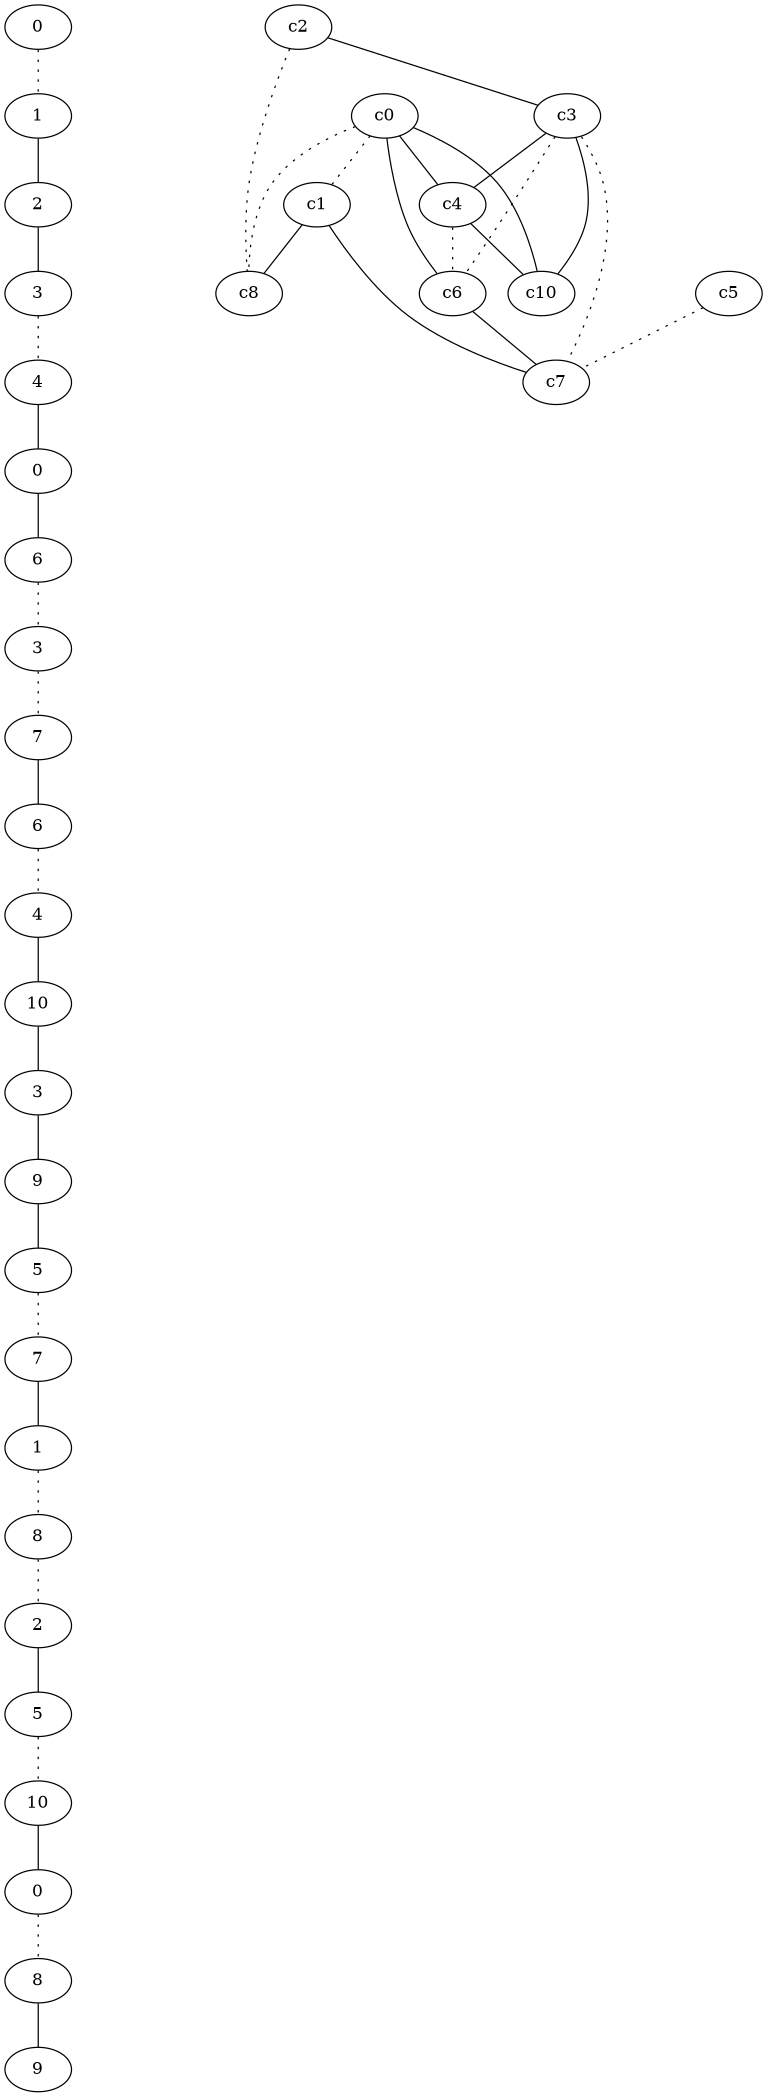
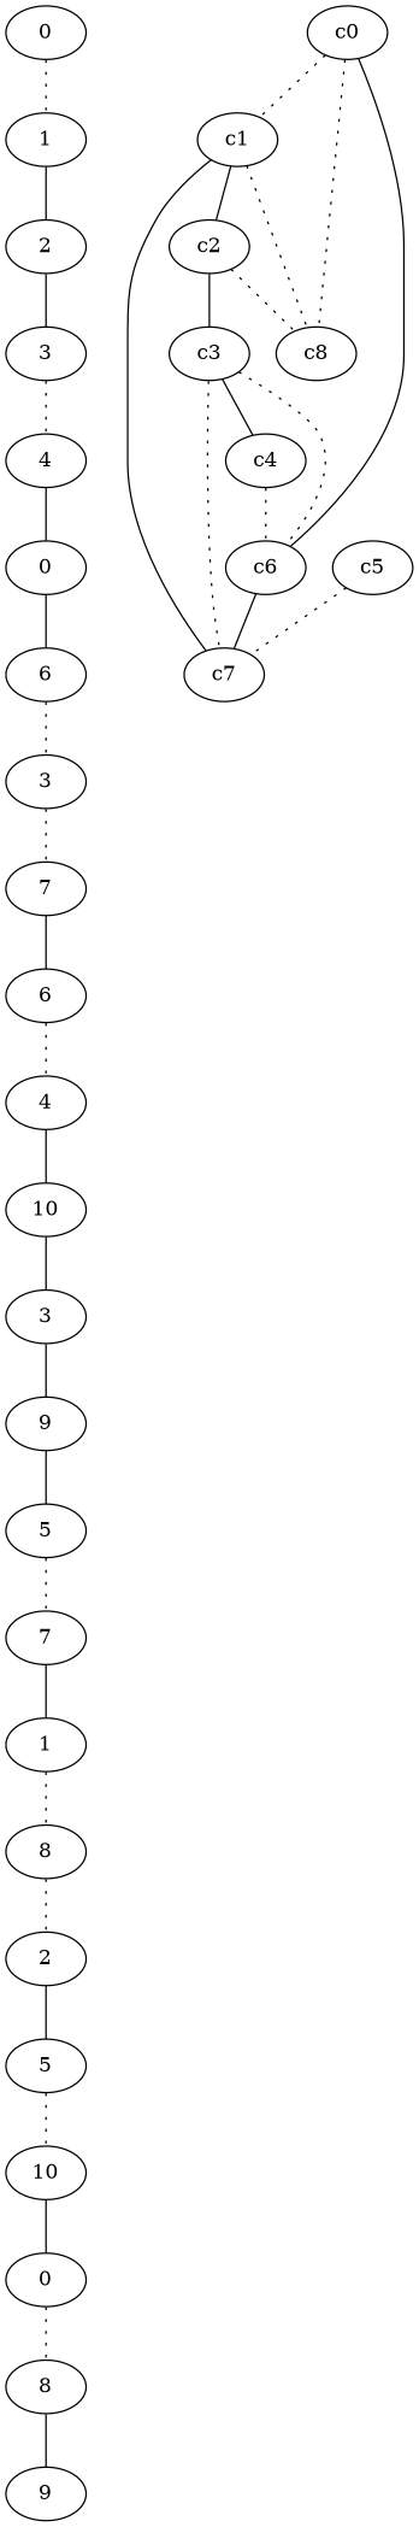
  graph {
    n1 [label=0]
    n2 [label=1]
    n3 [label=2]
    n4 [label=3]
    n5 [label=4]
    n6 [label=0]
    n7 [label=6]
    n8 [label=3]
    n9 [label=7]
    n10 [label=6]
    n11 [label=4]
    n12 [label=10]
    n13 [label=3]
    n14 [label=9]
    n15 [label=5]
    n16 [label=7]
    n17 [label=1]
    n18 [label=8]
    n19 [label=2]
    n20 [label=5]
    n21 [label=10]
    n22 [label=0]
    n23 [label=8]
    n24 [label=9]
    c0
    c1
    c4
    c6
    c8
-   c10
    c2
    c7
    c3
    c5
    n1 -- n2 [style=dotted]
    n2 -- n3
    n3 -- n4
    n4 -- n5 [style=dotted]
    n5 -- n6
    n6 -- n7
    n7 -- n8 [style=dotted]
    n8 -- n9 [style=dotted]
    n9 -- n10
    n10 -- n11 [style=dotted]
    n11 -- n12
    n12 -- n13
    n13 -- n14
    n14 -- n15
    n15 -- n16 [style=dotted]
    n16 -- n17
    n17 -- n18 [style=dotted]
    n18 -- n19 [style=dotted]
    n19 -- n20
    n20 -- n21 [style=dotted]
    n21 -- n22
    n22 -- n23 [style=dotted]
    n23 -- n24
    c0 -- c1 [style=dotted]
-   c0 -- c4
    c0 -- c6
    c0 -- c8 [style=dotted]
-   c0 -- c10
-   c1 -- c8 [style=solid]
+   c1 -- c8 [style=dotted]
+   c1 -- c2
    c1 -- c7
    c4 -- c6 [style=dotted]
-   c4 -- c10
    c6 -- c7
    c2 -- c8 [style=dotted]
    c2 -- c3
    c3 -- c4 [style=solid]
    c3 -- c6 [style=dotted]
-   c3 -- c10
    c3 -- c7 [style=dotted]
    c5 -- c7 [style=dotted]
  }
